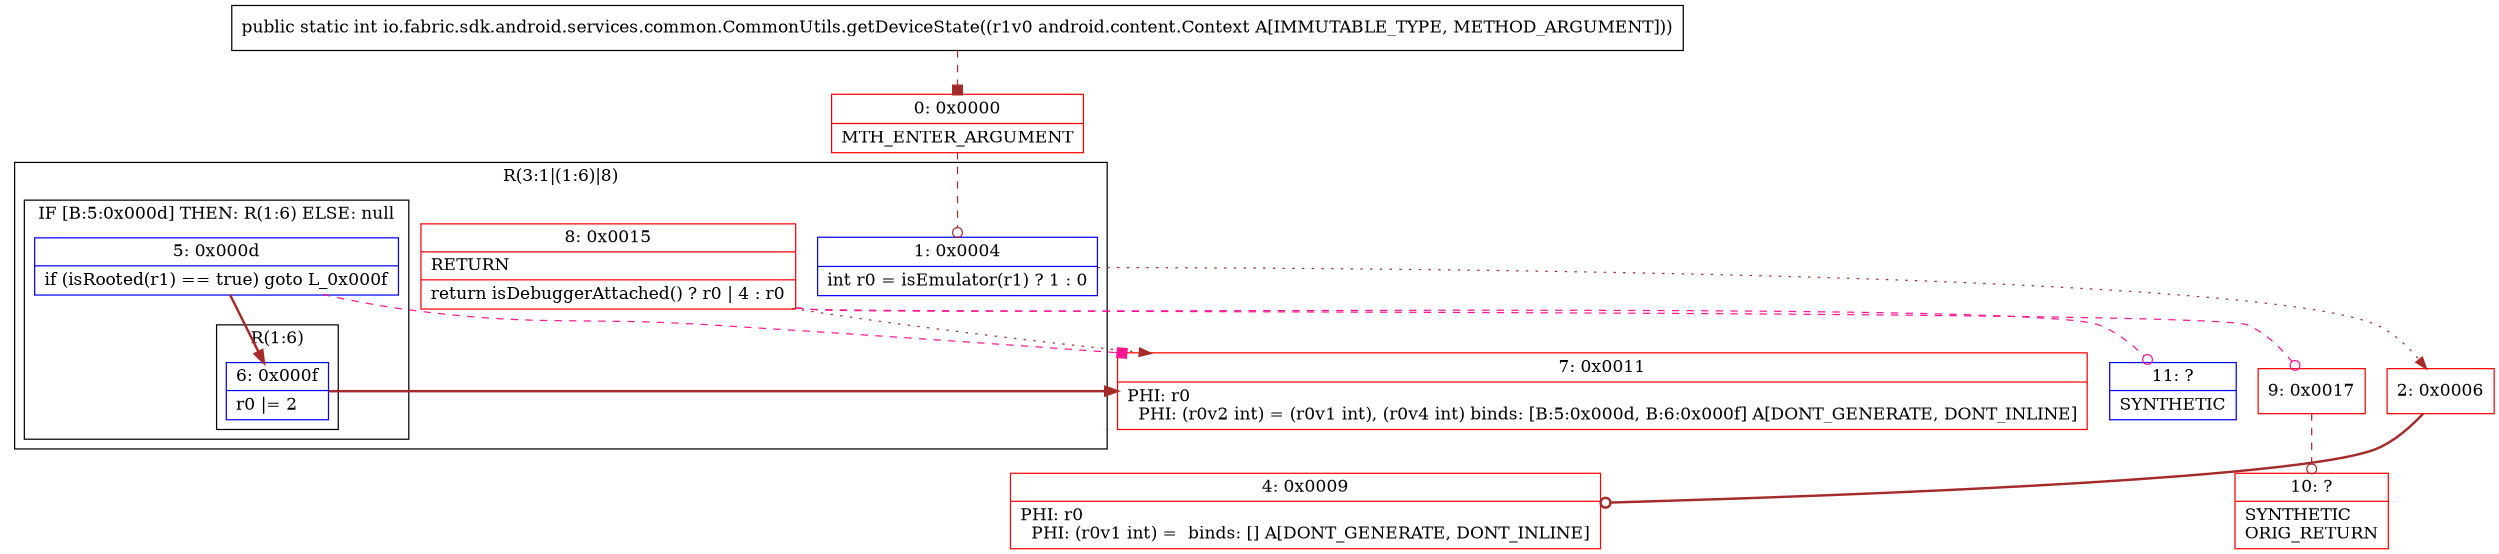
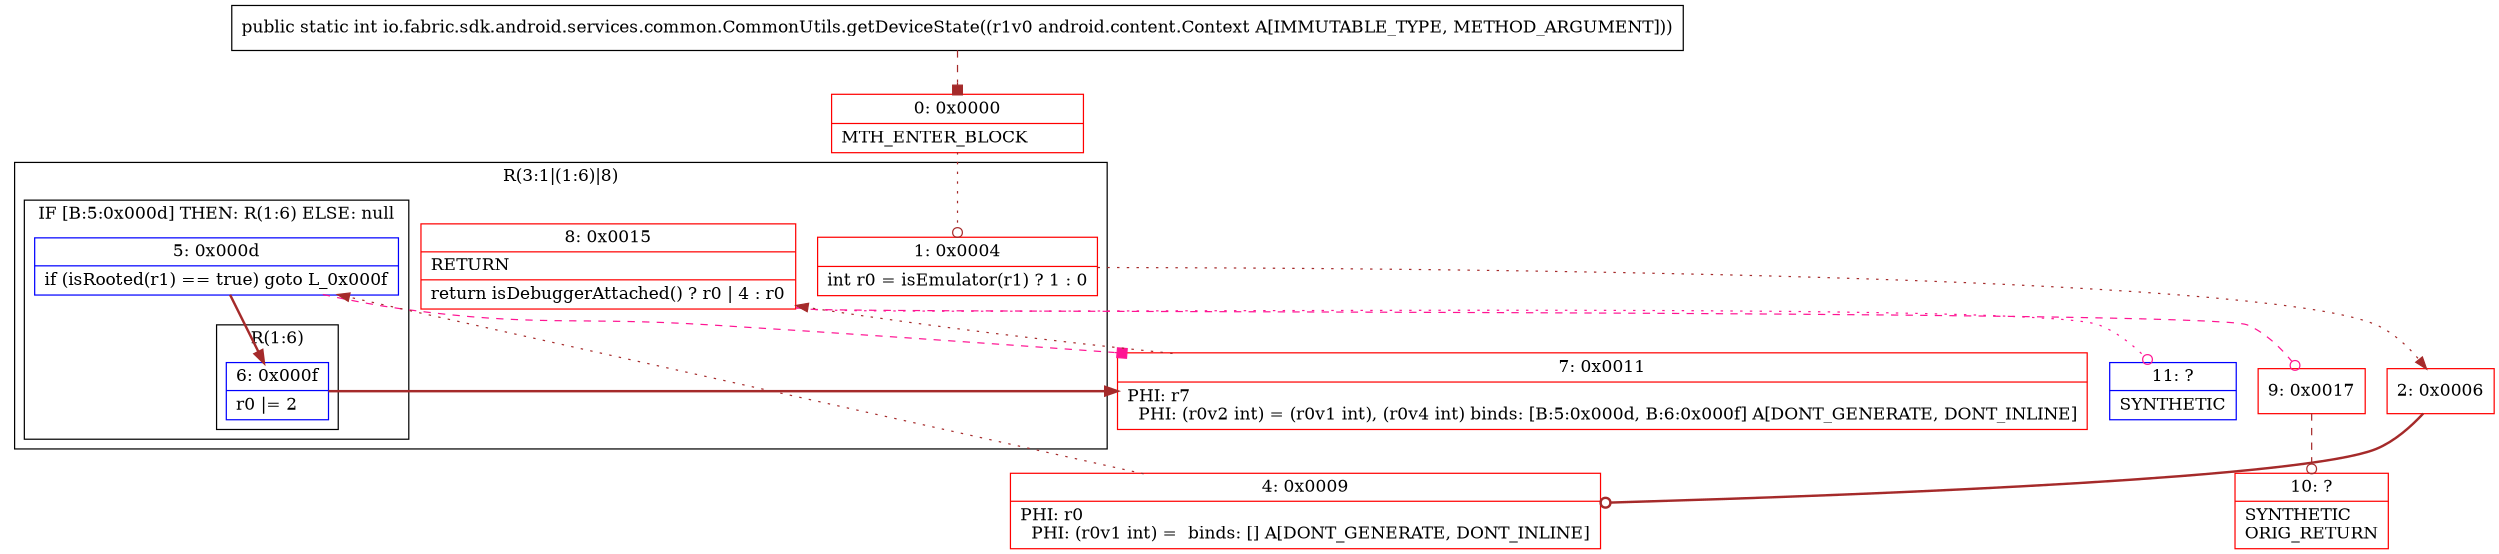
  digraph {
    node [color=red shape=record]
    edge [arrowhead=normal color=brown style=dashed]
    n1 [color=blue label="{6\:\ 0x000f|r0 \|= 2\l}"]
    n2 [color=blue label="{5\:\ 0x000d|if (isRooted(r1) == true) goto L_0x000f\l}"]
-   n3 [color=blue label="{1\:\ 0x0004|int r0 = isEmulator(r1) ? 1 : 0\l}"]
+   n3 [label="{1\:\ 0x0004|int r0 = isEmulator(r1) ? 1 : 0\l}"]
    n4 [label="{8\:\ 0x0015|RETURN\l|return isDebuggerAttached() ? r0 \| 4 : r0\l}"]
-   n5 [label="{7\:\ 0x0011|PHI: r0 \l  PHI: (r0v2 int) = (r0v1 int), (r0v4 int) binds: [B:5:0x000d, B:6:0x000f] A[DONT_GENERATE, DONT_INLINE]\l}"]
+   n5 [label="{7\:\ 0x0011|PHI: r7 \l  PHI: (r0v2 int) = (r0v1 int), (r0v4 int) binds: [B:5:0x000d, B:6:0x000f] A[DONT_GENERATE, DONT_INLINE]\l}"]
    n6 [label="{2\:\ 0x0006}"]
    n7 [label="{9\:\ 0x0017}"]
    n8 [color=blue label="{11\:\ ?|SYNTHETIC\l}"]
    n9 [label="{4\:\ 0x0009|PHI: r0 \l  PHI: (r0v1 int) =  binds: [] A[DONT_GENERATE, DONT_INLINE]\l}"]
    n10 [label="{10\:\ ?|SYNTHETIC\lORIG_RETURN\l}"]
-   n11 [label="{0\:\ 0x0000|MTH_ENTER_ARGUMENT\l}"]
+   n11 [label="{0\:\ 0x0000|MTH_ENTER_BLOCK\l}"]
    n12 [label="{public static int io.fabric.sdk.android.services.common.CommonUtils.getDeviceState((r1v0 android.content.Context A[IMMUTABLE_TYPE, METHOD_ARGUMENT])) }" color=""]
    subgraph cluster_1 {
      label="R(3:1|(1:6)|8)"
      n3
      n4
      subgraph cluster_2 {
        label="IF [B:5:0x000d] THEN: R(1:6) ELSE: null"
        n2
        subgraph cluster_3 {
          label="R(1:6)"
          n1
        }
      }
    }
    n1 -> n5 [style=bold]
    n2 -> n1 [style=bold]
    n2 -> n5 [arrowhead=box color=deeppink]
    n3 -> n6 [style=dotted]
    n4 -> n7 [arrowhead=odot color=deeppink]
-   n4 -> n8 [arrowhead=odot color=deeppink]
-   n4 -> n5 [style=dotted]
+   n4 -> n8 [arrowhead=odot color=deeppink style=dotted]
+   n5 -> n4 [style=dotted]
    n6 -> n9 [arrowhead=odot style=bold]
    n7 -> n10 [arrowhead=odot]
-   n11 -> n3 [arrowhead=odot]
+   n9 -> n2 [style=dotted]
+   n11 -> n3 [arrowhead=odot style=dotted]
    n12 -> n11 [arrowhead=box]
  }
